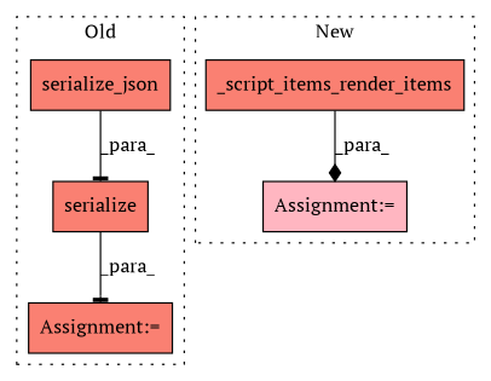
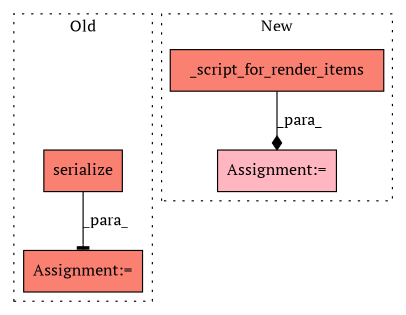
  digraph {
    fontname="PT Serif"
    node [a=32 fillcolor=salmon fontname="PT Serif" l=1 shape=box style=filled]
    edge [arrowhead=tee fontname="PT Serif"]
-   n1 [l="15,1" label=serialize_json s="12500,12524"]
    n2 [l="7,1" label=serialize s="12470,12554"]
    n3 [a=7 label="Assignment:=" s=12425]
-   n4 [l="25,1" label=_script_items_render_items s="12302,12363"]
+   n4 [l="25,1" label=_script_for_render_items s="12302,12363"]
    n5 [a=7 fillcolor=lightpink label="Assignment:=" s=12301]
    subgraph cluster_1 {
      label=Old
      style=dotted
-     n1
      n2
      n3
    }
    subgraph cluster_2 {
      label=New
      style=dotted
      n4
      n5
    }
-   n1 -> n2 [label=_para_]
    n2 -> n3 [label=_para_]
    n4 -> n5 [arrowhead=diamond label=_para_]
  }
